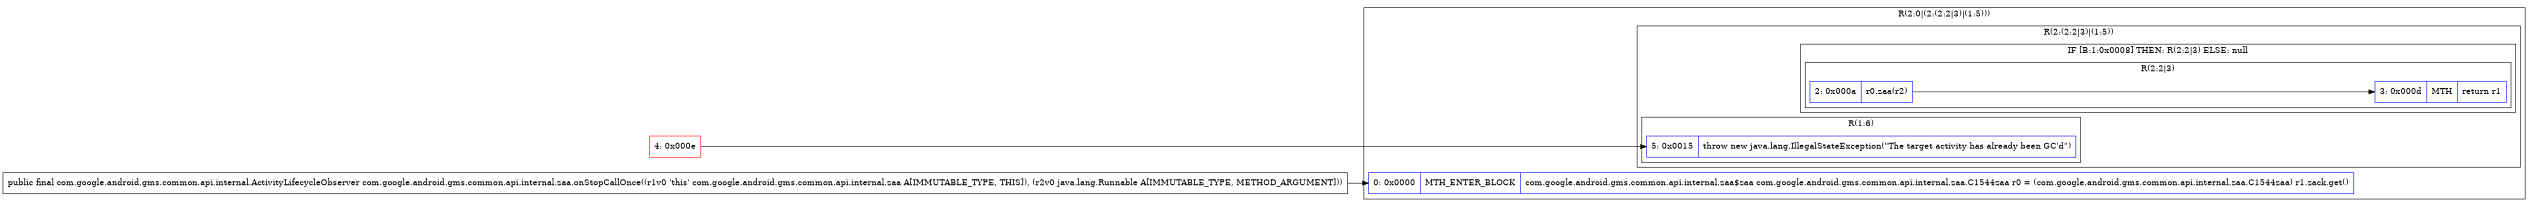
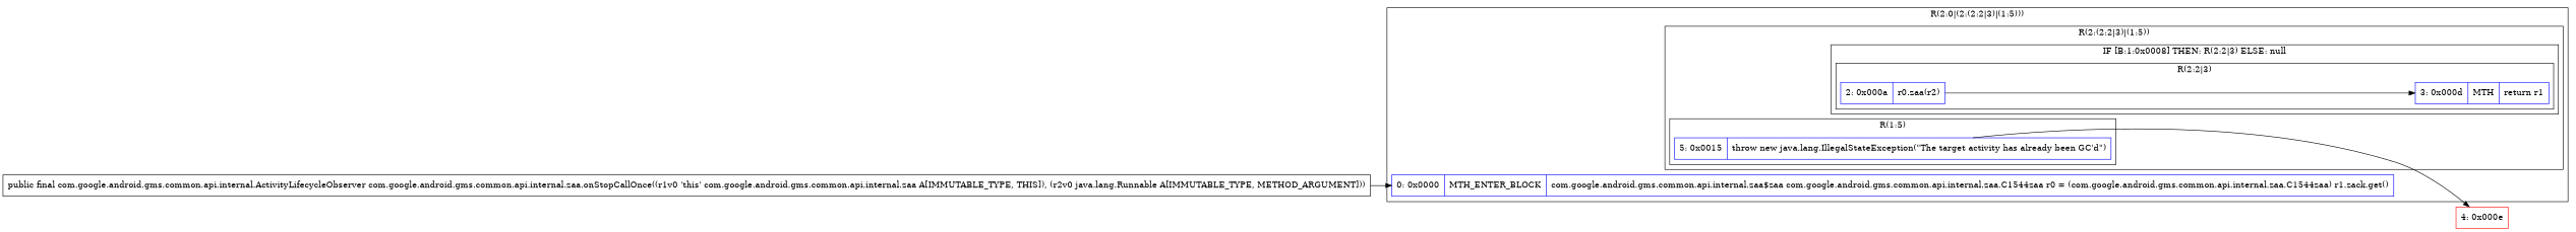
  digraph {
    rankdir=LR
    node [color=blue shape=record]
    n1 [label="{2\:\ 0x000a|r0.zaa(r2)\l}"]
    n2 [label="{3\:\ 0x000d|MTH\l|return r1\l}"]
    n3 [label="{5\:\ 0x0015|throw new java.lang.IllegalStateException(\"The target activity has already been GC'd\")\l}"]
    n4 [label="{0\:\ 0x0000|MTH_ENTER_BLOCK\l|com.google.android.gms.common.api.internal.zaa$zaa com.google.android.gms.common.api.internal.zaa.C1544zaa r0 = (com.google.android.gms.common.api.internal.zaa.C1544zaa) r1.zack.get()\l}"]
    n5 [color=red label="{4\:\ 0x000e}"]
    n6 [label="{public final com.google.android.gms.common.api.internal.ActivityLifecycleObserver com.google.android.gms.common.api.internal.zaa.onStopCallOnce((r1v0 'this' com.google.android.gms.common.api.internal.zaa A[IMMUTABLE_TYPE, THIS]), (r2v0 java.lang.Runnable A[IMMUTABLE_TYPE, METHOD_ARGUMENT])) }" color=""]
    subgraph cluster_1 {
      label="R(2:0|(2:(2:2|3)|(1:5)))"
      n4
      subgraph cluster_2 {
        label="R(2:(2:2|3)|(1:5))"
        subgraph cluster_3 {
          label="IF [B:1:0x0008] THEN: R(2:2|3) ELSE: null"
          subgraph cluster_4 {
            label="R(2:2|3)"
            n1
            n2
          }
        }
        subgraph cluster_5 {
-         label="R(1:6)"
+         label="R(1:5)"
          n3
        }
      }
    }
    n1 -> n2
-   n5 -> n3
+   n3 -> n5
    n6 -> n4
  }
